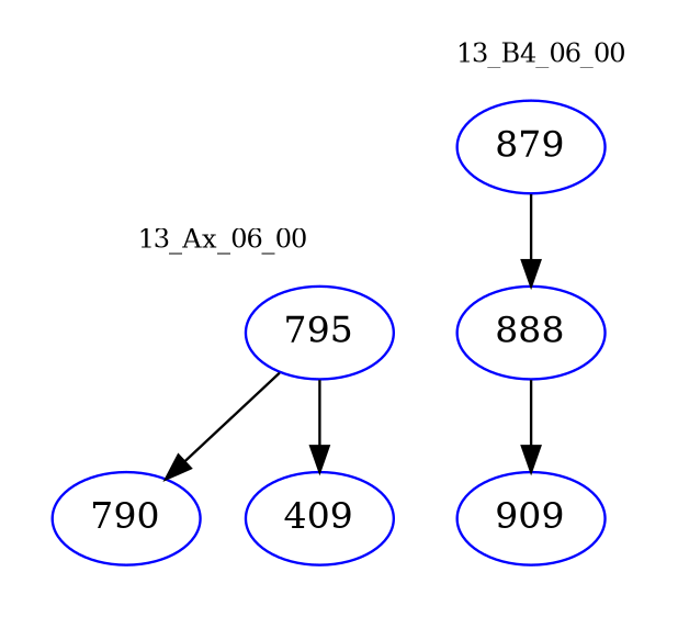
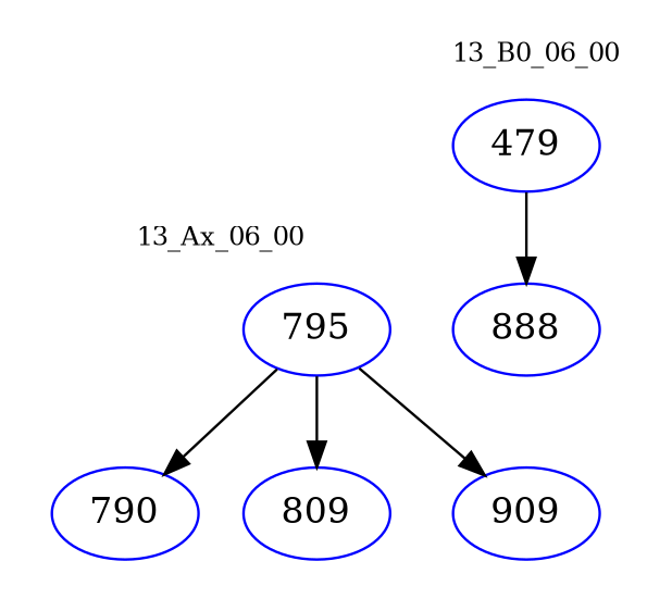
  digraph {
    node [color=blue]
    edge [color=black]
    n1 [label=795]
    n2 [label=790]
-   n3 [label=409]
+   n3 [label=809]
    n4 [label=888]
-   n5 [label=879]
+   n5 [label=479]
    n6 [label=909]
    subgraph cluster_1 {
      color=white
      fontsize=10
      label="13_Ax_06_00"
      n1
      n2
      n3
    }
    subgraph cluster_2 {
      color=white
      fontsize=10
-     label="13_B4_06_00"
+     label="13_B0_06_00"
      n4
      n5
      n6
    }
    n1 -> n2
    n1 -> n3
-   n4 -> n6
+   n1 -> n6
    n5 -> n4
  }
